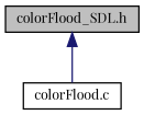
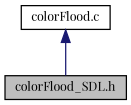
  digraph {
    fontname="Playfair Display"
    node [color=black fontname="Playfair Display" fontsize=10 shape=record style=filled]
    n1 [fillcolor=grey75 fontcolor=black height=0.2 label="colorFlood_SDL.h" width=0.4]
    n2 [fillcolor=white height=0.2 label="colorFlood.c" width=0.4]
-   n1 -> n2 [color=midnightblue dir=back fontname="Playfair Display" fontsize=10 labelfontname=Helvetica labelfontsize=10 style=solid]
+   n2 -> n1 [color=midnightblue dir=back fontname="Playfair Display" fontsize=10 labelfontname=Helvetica labelfontsize=10 style=solid]
  }
